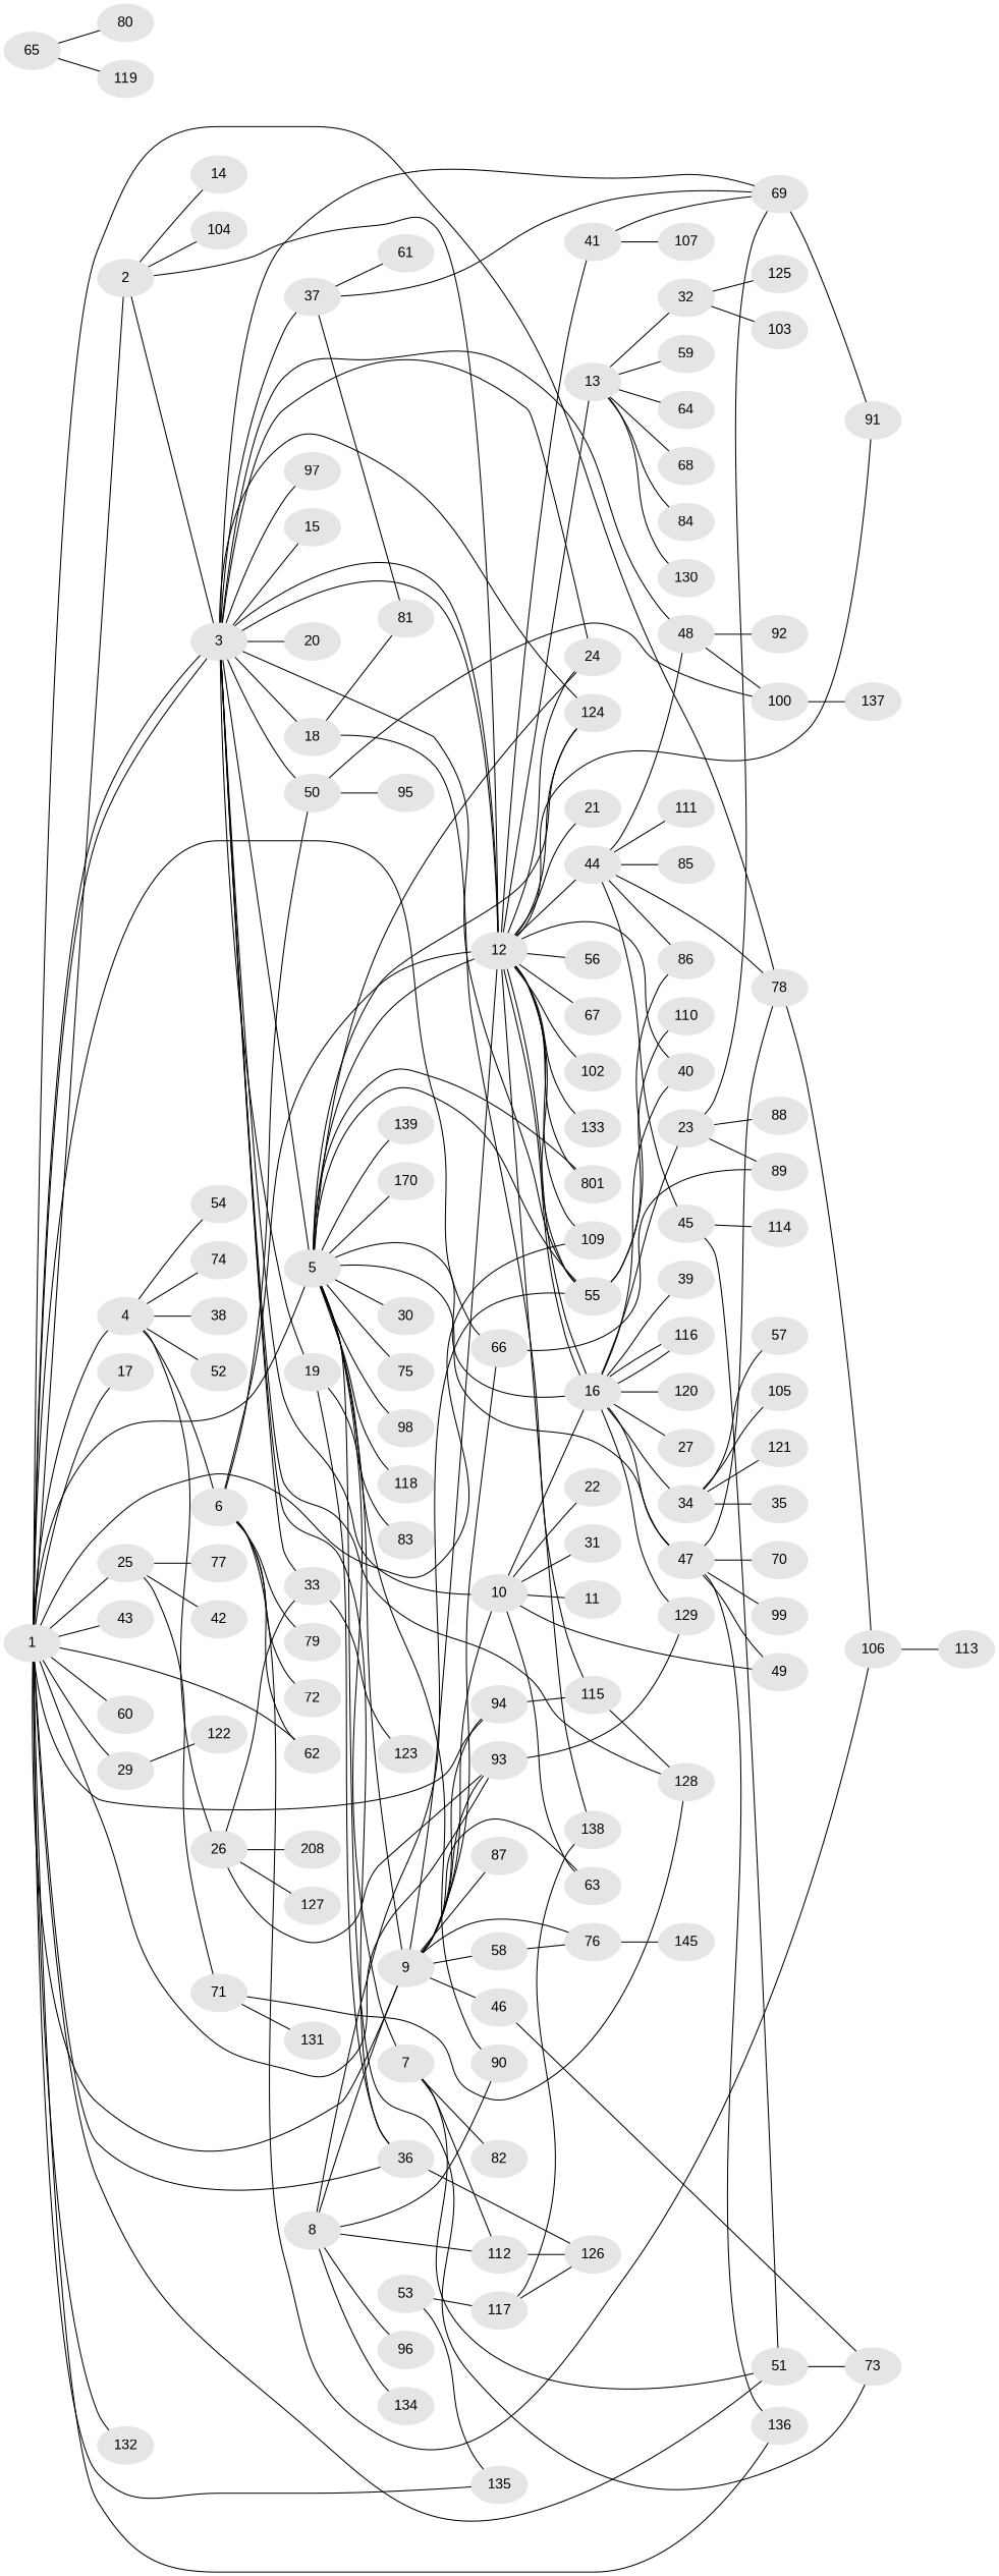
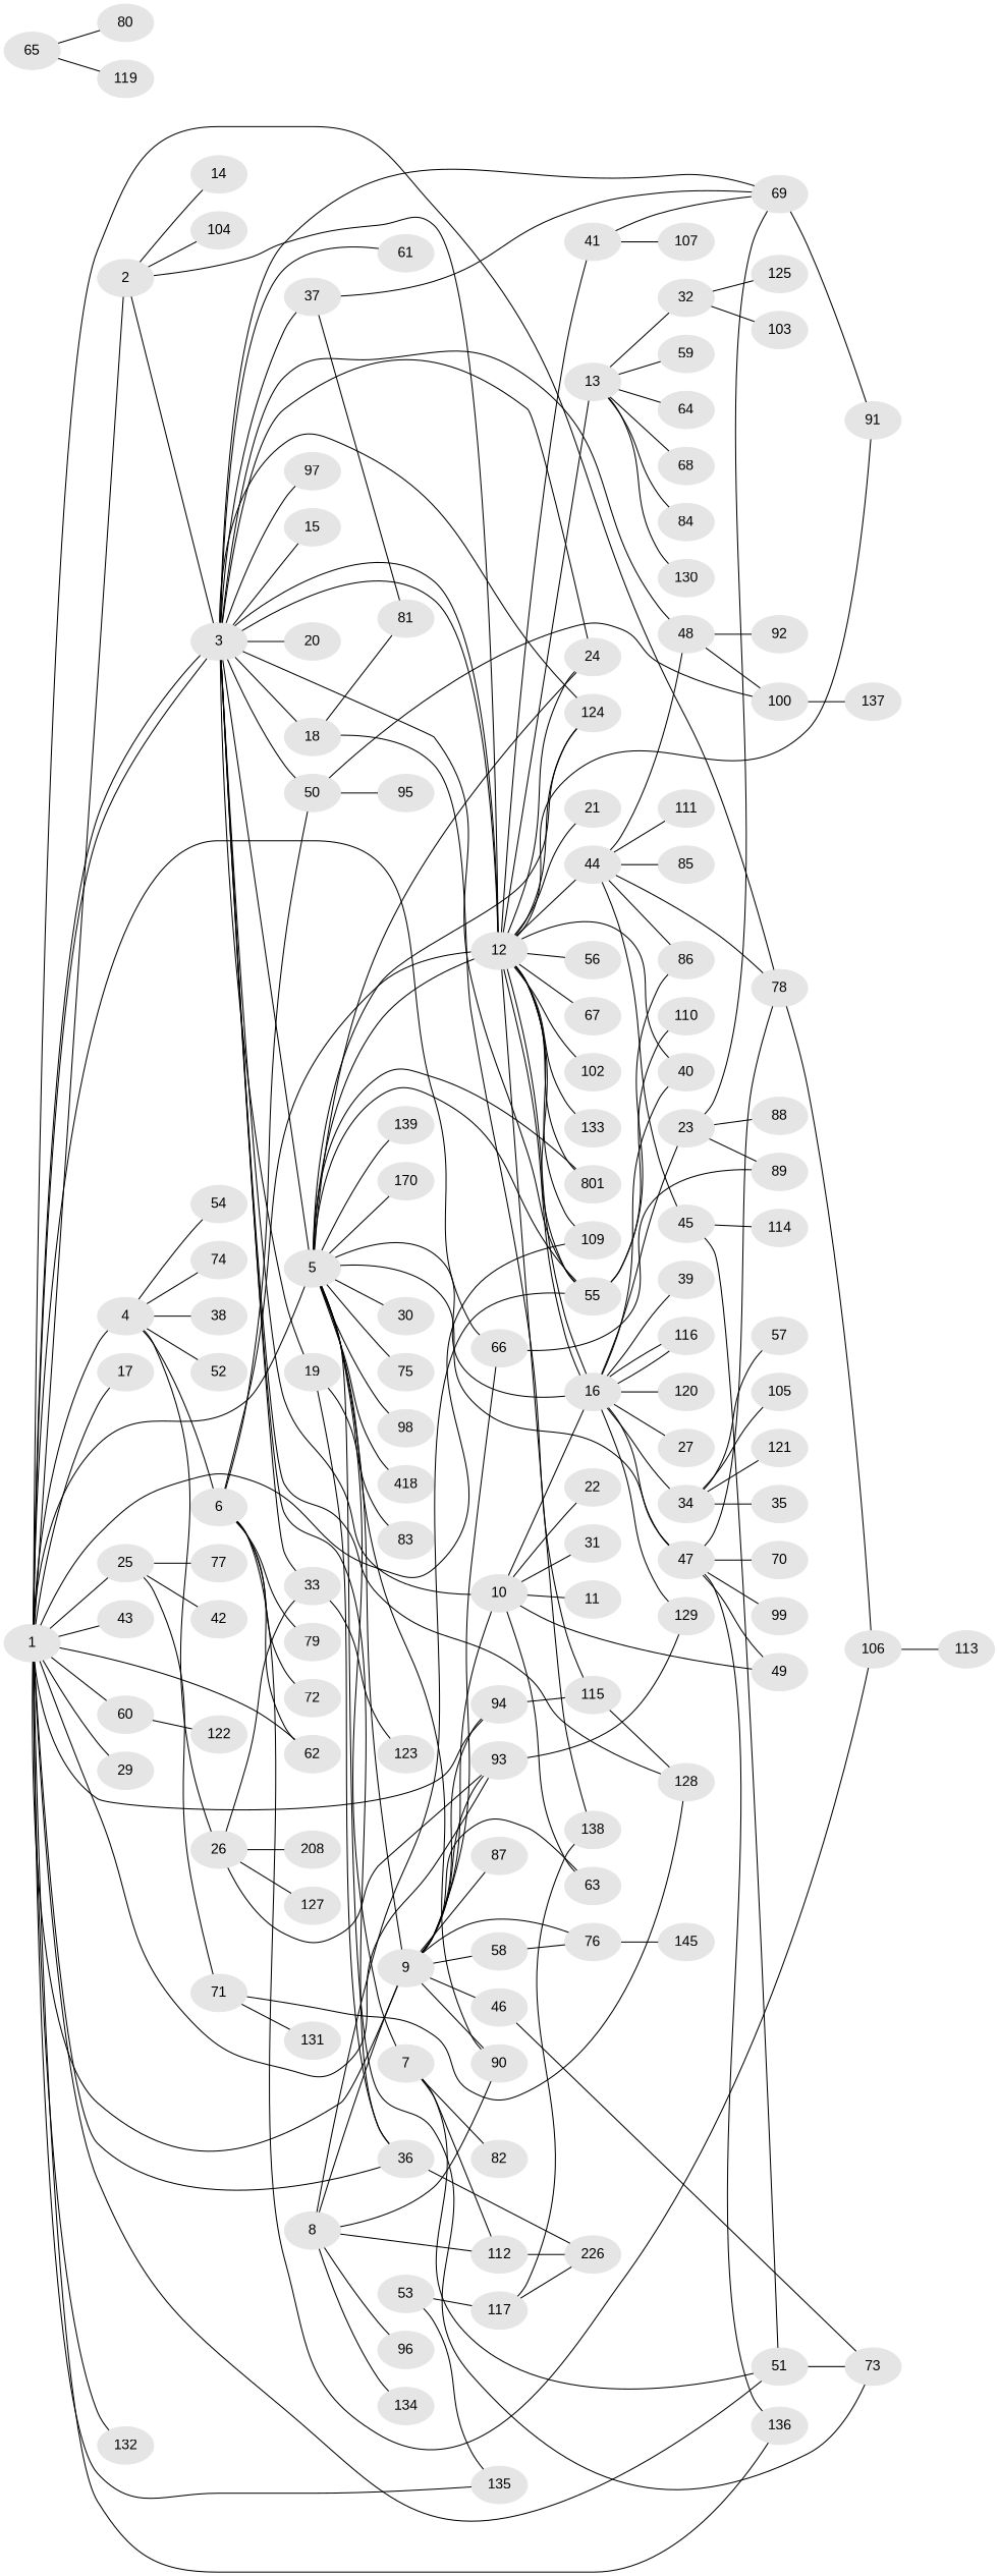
  graph {
    fontname="Liberation Sans"
    rankdir=LR
    node [color=gray90 fontname="Liberation Sans" style=filled]
    edge [fontname="Liberation Sans"]
    1
    2
    3
    4
    5
    9
    17
    25
    29
    36
    43
    51
    60
    62
    66
    78
    93
    94
    109
    132
    135
    136
    12
    14
    104
    10
    15
    18
    19
    20
    24
    33
    37
    48
    50
    55
    69
    97
    124
    128
    6
    26
    38
    52
    54
    74
    7
    16
    30
    47
    73
    75
    98
    n54 [label=801]
-   118
+   118 [label=418]
    139
    n57 [label=170]
    90
    46
    58
    63
    76
    87
    42
    71
    77
-   126
+   126 [label=226]
    122
    89
    106
    129
    115
    13
    21
    40
    41
    44
    56
    67
    91
    102
    133
    138
    11
    22
    31
    49
    81
    83
    123
    61
    92
    100
    95
    86
    110
    72
    79
    n99 [label=208]
    127
    82
    112
    8
    96
    134
    23
    27
    34
    39
    116
    120
    70
    99
    113
    n115 [label=145]
    32
    59
    64
    68
    84
    130
    107
    45
    85
    111
    103
    125
    88
    35
    57
    105
    121
    131
    53
    117
    114
    137
    65
    80
    119
    1 -- 2
    1 -- 3
    1 -- 3
    1 -- 4
    1 -- 5
    1 -- 9
    1 -- 17
    1 -- 25
    1 -- 29
    1 -- 36
    1 -- 43
    1 -- 51
    1 -- 60
    1 -- 62
    1 -- 66
    1 -- 78
    1 -- 93
    1 -- 94
    1 -- 109
    1 -- 132
    1 -- 135
    1 -- 136
    2 -- 3
    2 -- 12
    2 -- 14
    2 -- 104
    3 -- 5
    3 -- 36
    3 -- 12
    3 -- 12
    3 -- 10
    3 -- 15
    3 -- 18
    3 -- 19
    3 -- 20
    3 -- 24
    3 -- 33
    3 -- 37
    3 -- 48
    3 -- 50
    3 -- 55
    3 -- 69
    3 -- 97
    3 -- 124
    3 -- 128
    4 -- 6
    4 -- 26
    4 -- 38
    4 -- 52
    4 -- 54
    4 -- 74
    5 -- 9
    5 -- 12
    5 -- 24
    5 -- 55
    5 -- 124
    5 -- 7
    5 -- 16
    5 -- 30
    5 -- 47
    5 -- 73
    5 -- 75
    5 -- 98
    5 -- n54
    5 -- 118
    5 -- 139
    5 -- n57
    5 -- 90
    9 -- 66
    9 -- 93
    9 -- 94
-   9 -- 12
+   9 -- 90
    9 -- 10
    9 -- 46
    9 -- 58
    9 -- 63
    9 -- 76
    9 -- 87
    25 -- 42
    25 -- 71
    25 -- 77
    36 -- 126
    51 -- 73
-   29 -- 122
+   60 -- 122
    66 -- 89
    78 -- 106
    93 -- 129
    94 -- 115
    12 -- 109
    12 -- 24
    12 -- 55
    12 -- 124
    12 -- 16
    12 -- 16
    12 -- n54
    12 -- 13
    12 -- 21
    12 -- 40
    12 -- 41
    12 -- 44
    12 -- 56
    12 -- 67
    12 -- 91
    12 -- 102
    12 -- 133
    12 -- 138
    10 -- 16
    10 -- 63
    10 -- 11
    10 -- 22
    10 -- 31
    10 -- 49
    18 -- 115
    18 -- 81
    19 -- 36
    19 -- 83
    33 -- 123
    37 -- 69
    37 -- 81
-   37 -- 61
+   3 -- 61
    48 -- 92
    48 -- 100
    50 -- 100
    50 -- 95
    55 -- 86
    55 -- 110
    69 -- 91
    6 -- 62
    6 -- 12
    6 -- 50
    6 -- 106
    6 -- 72
    6 -- 79
    26 -- 93
    26 -- 33
    26 -- n99
    26 -- 127
    7 -- 51
    7 -- 82
    7 -- 112
    16 -- 47
    16 -- 129
    16 -- 40
    16 -- 23
    16 -- 27
    16 -- 34
    16 -- 39
    16 -- 116
    16 -- 116
    16 -- 120
    47 -- 78
    47 -- 136
    47 -- 49
    47 -- 70
    47 -- 99
    46 -- 73
    58 -- 76
    76 -- n115
    71 -- 128
    71 -- 131
    106 -- 113
    115 -- 128
    13 -- 32
    13 -- 59
    13 -- 64
    13 -- 68
    13 -- 84
    13 -- 130
    41 -- 69
    41 -- 107
    44 -- 78
    44 -- 48
    44 -- 86
    44 -- 45
    44 -- 85
    44 -- 111
    100 -- 137
    112 -- 126
    8 -- 9
    8 -- 55
    8 -- 90
    8 -- 112
    8 -- 96
    8 -- 134
    23 -- 69
    23 -- 89
    23 -- 88
    34 -- 35
    34 -- 57
    34 -- 105
    34 -- 121
    32 -- 103
    32 -- 125
    45 -- 51
    45 -- 114
    53 -- 135
    53 -- 117
    117 -- 126
    117 -- 138
    65 -- 80
    65 -- 119
  }
